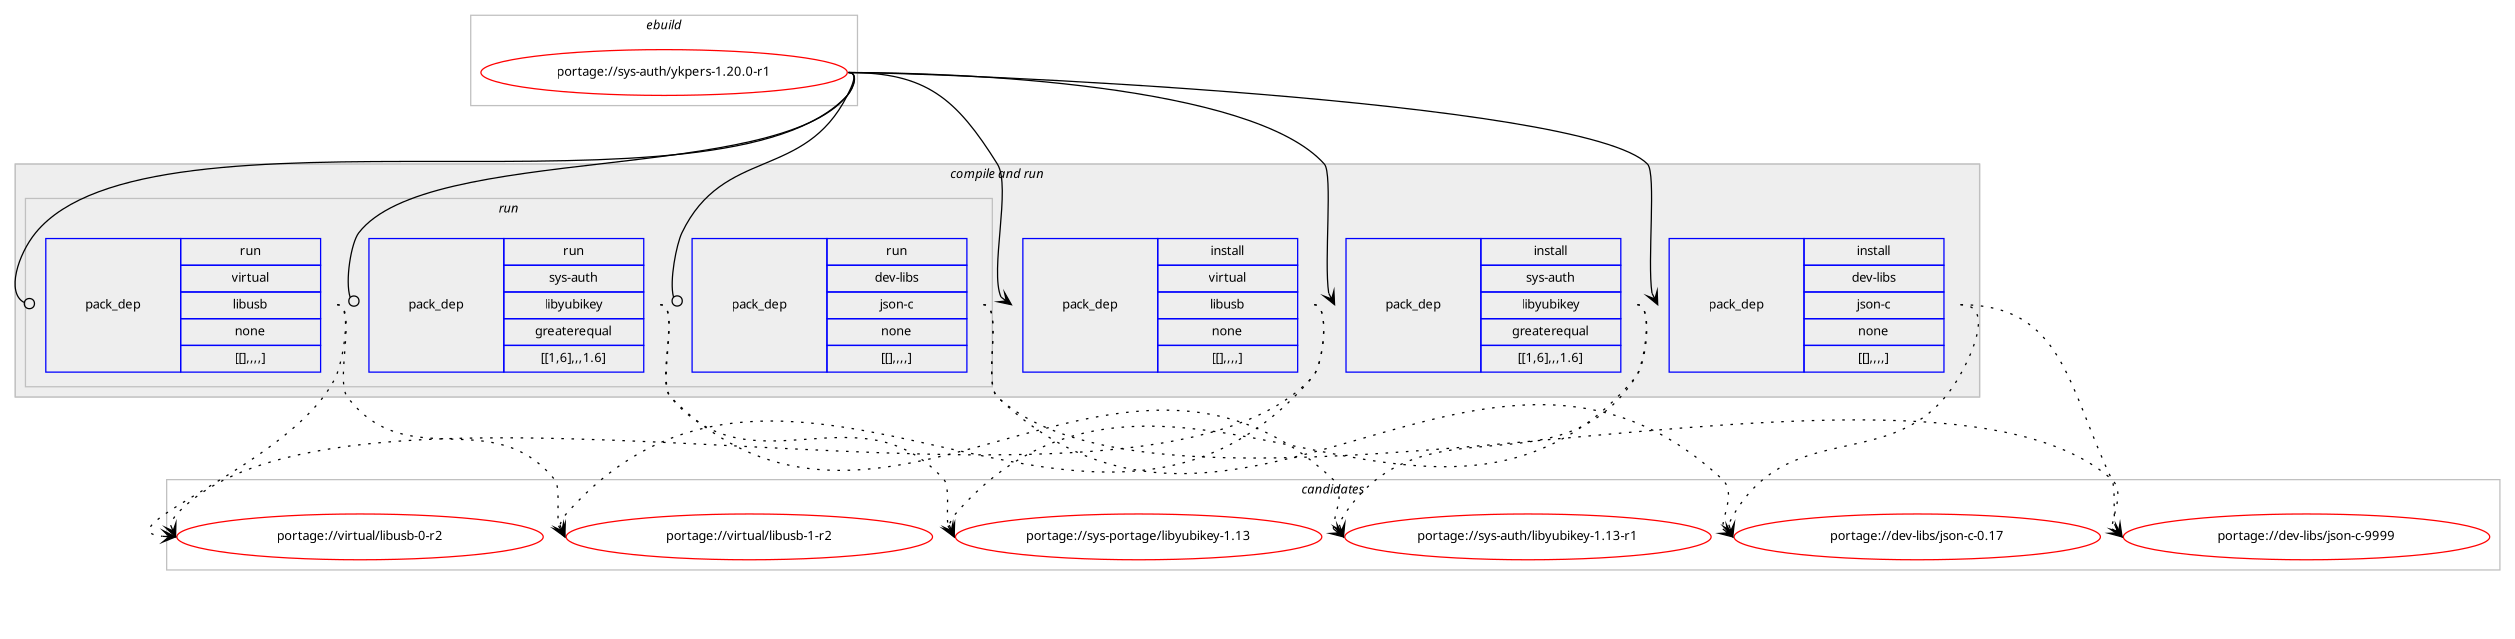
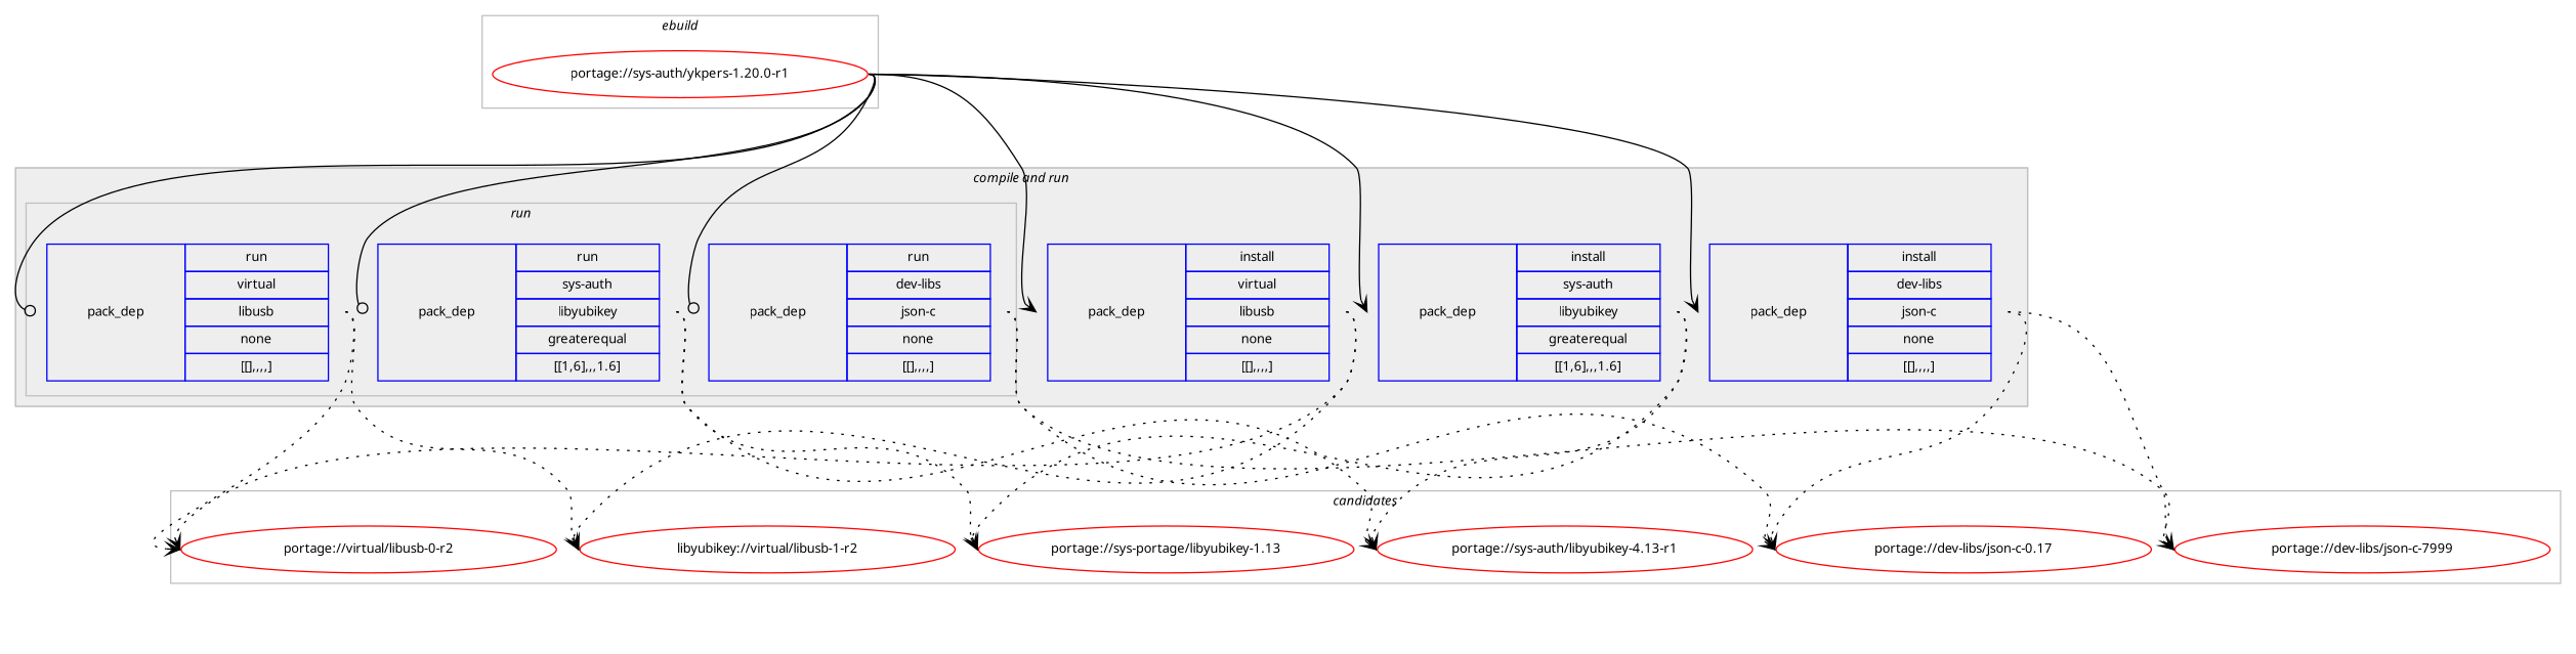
  digraph {
    compound=true
    concentrate=true
    fontname="Noto Sans"
    fontsize=10
    newrank=true
    rankdir=TB
    ranksep=1.5
    node [color=red fontname="Noto Sans" fontsize=10]
    edge [arrowhead=vee fontname="Noto Sans" headport=w style=dotted tailport=e weight=100]
    n1 [label="portage://sys-auth/ykpers-1.20.0-r1" width=4]
    n2 [color=blue label=<<TABLE BORDER="0" CELLBORDER="1" CELLSPACING="0" CELLPADDING="4" WIDTH="220"><TR><TD ROWSPAN="6" CELLPADDING="30">pack_dep</TD></TR><TR><TD WIDTH="110">install</TD></TR><TR><TD>dev-libs</TD></TR><TR><TD>json-c</TD></TR><TR><TD>none</TD></TR><TR><TD>[[],,,,]</TD></TR></TABLE>> shape=none]
    n3 [color=blue label=<<TABLE BORDER="0" CELLBORDER="1" CELLSPACING="0" CELLPADDING="4" WIDTH="220"><TR><TD ROWSPAN="6" CELLPADDING="30">pack_dep</TD></TR><TR><TD WIDTH="110">install</TD></TR><TR><TD>sys-auth</TD></TR><TR><TD>libyubikey</TD></TR><TR><TD>greaterequal</TD></TR><TR><TD>[[1,6],,,1.6]</TD></TR></TABLE>> shape=none]
    n4 [color=blue label=<<TABLE BORDER="0" CELLBORDER="1" CELLSPACING="0" CELLPADDING="4" WIDTH="220"><TR><TD ROWSPAN="6" CELLPADDING="30">pack_dep</TD></TR><TR><TD WIDTH="110">install</TD></TR><TR><TD>virtual</TD></TR><TR><TD>libusb</TD></TR><TR><TD>none</TD></TR><TR><TD>[[],,,,]</TD></TR></TABLE>> shape=none]
    n5 [color=blue label=<<TABLE BORDER="0" CELLBORDER="1" CELLSPACING="0" CELLPADDING="4" WIDTH="220"><TR><TD ROWSPAN="6" CELLPADDING="30">pack_dep</TD></TR><TR><TD WIDTH="110">run</TD></TR><TR><TD>dev-libs</TD></TR><TR><TD>json-c</TD></TR><TR><TD>none</TD></TR><TR><TD>[[],,,,]</TD></TR></TABLE>> shape=none]
    n6 [color=blue label=<<TABLE BORDER="0" CELLBORDER="1" CELLSPACING="0" CELLPADDING="4" WIDTH="220"><TR><TD ROWSPAN="6" CELLPADDING="30">pack_dep</TD></TR><TR><TD WIDTH="110">run</TD></TR><TR><TD>sys-auth</TD></TR><TR><TD>libyubikey</TD></TR><TR><TD>greaterequal</TD></TR><TR><TD>[[1,6],,,1.6]</TD></TR></TABLE>> shape=none]
    n7 [color=blue label=<<TABLE BORDER="0" CELLBORDER="1" CELLSPACING="0" CELLPADDING="4" WIDTH="220"><TR><TD ROWSPAN="6" CELLPADDING="30">pack_dep</TD></TR><TR><TD WIDTH="110">run</TD></TR><TR><TD>virtual</TD></TR><TR><TD>libusb</TD></TR><TR><TD>none</TD></TR><TR><TD>[[],,,,]</TD></TR></TABLE>> shape=none]
-   n8 [label="portage://dev-libs/json-c-9999" width=4]
+   n8 [label="portage://dev-libs/json-c-7999" width=4]
    n9 [label="portage://dev-libs/json-c-0.17" width=4]
-   n10 [label="portage://sys-auth/libyubikey-1.13-r1" width=4]
+   n10 [label="portage://sys-auth/libyubikey-4.13-r1" width=4]
    n11 [label="portage://sys-portage/libyubikey-1.13" width=4]
-   n12 [label="portage://virtual/libusb-1-r2" width=4]
+   n12 [label="libyubikey://virtual/libusb-1-r2" width=4]
    n13 [label="portage://virtual/libusb-0-r2" width=4]
    subgraph cluster_1 {
      color=gray
      label=<<i>ebuild</i>>
      n1
    }
    subgraph cluster_2 {
      color=gray
      label=<<i>dependencies</i>>
      subgraph cluster_3 {
        color=gray
        fillcolor="#eeeeee"
        label=<<i>compile</i>>
        style=filled
        subgraph sub_4 {
          color=gray
          fillcolor="#eeeeee"
          label=<<i>compile</i>>
          style=filled
          n2
        }
        subgraph sub_5 {
          color=gray
          fillcolor="#eeeeee"
          label=<<i>compile</i>>
          style=filled
          n3
        }
        subgraph sub_6 {
          color=gray
          fillcolor="#eeeeee"
          label=<<i>compile</i>>
          style=filled
          n4
        }
      }
      subgraph cluster_7 {
        color=gray
        fillcolor="#eeeeee"
        label=<<i>compile and run</i>>
        style=filled
      }
      subgraph cluster_8 {
        color=gray
        fillcolor="#eeeeee"
        label=<<i>run</i>>
        style=filled
        subgraph sub_9 {
          color=gray
          fillcolor="#eeeeee"
          label=<<i>run</i>>
          style=filled
          n5
        }
        subgraph sub_10 {
          color=gray
          fillcolor="#eeeeee"
          label=<<i>run</i>>
          style=filled
          n6
        }
        subgraph sub_11 {
          color=gray
          fillcolor="#eeeeee"
          label=<<i>run</i>>
          style=filled
          n7
        }
      }
    }
    subgraph cluster_12 {
      color=gray
      label=<<i>candidates</i>>
      rank=same
      subgraph sub_13 {
        color=black
        label=<<i>candidates</i>>
        nodesep=1
        rank=same
        n8
        n9
      }
      subgraph sub_14 {
        color=black
        label=<<i>candidates</i>>
        nodesep=1
        rank=same
        n10
        n11
      }
      subgraph sub_15 {
        color=black
        label=<<i>candidates</i>>
        nodesep=1
        rank=same
        n12
        n13
      }
      subgraph sub_16 {
        color=black
        label=<<i>candidates</i>>
        nodesep=1
        rank=same
        n8
        n9
      }
      subgraph sub_17 {
        color=black
        label=<<i>candidates</i>>
        nodesep=1
        rank=same
        n10
        n11
      }
      subgraph sub_18 {
        color=black
        label=<<i>candidates</i>>
        nodesep=1
        rank=same
        n12
        n13
      }
    }
    n1 -> n2 [style=solid weight=20]
    n1 -> n3 [style=solid weight=20]
    n1 -> n4 [style=solid weight=20]
    n1 -> n5 [arrowhead=odot style=solid weight=20]
    n1 -> n6 [arrowhead=odot style=solid weight=20]
    n1 -> n7 [arrowhead=odot style=solid weight=20]
    n2 -> n8
    n2 -> n9
    n3 -> n10
    n3 -> n11
    n4 -> n12
    n4 -> n13
    n5 -> n8
    n5 -> n9
    n6 -> n10
    n6 -> n11
    n7 -> n12
    n7 -> n13
  }
